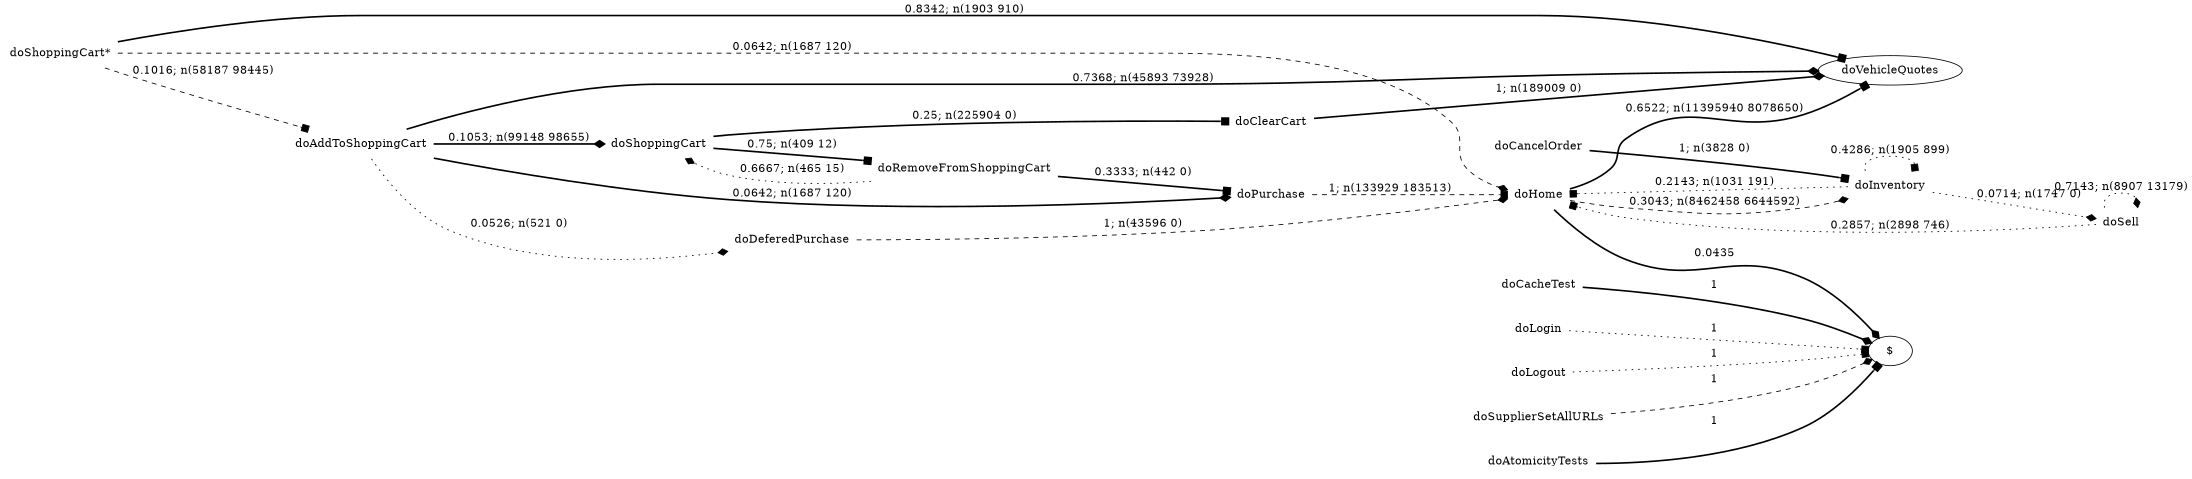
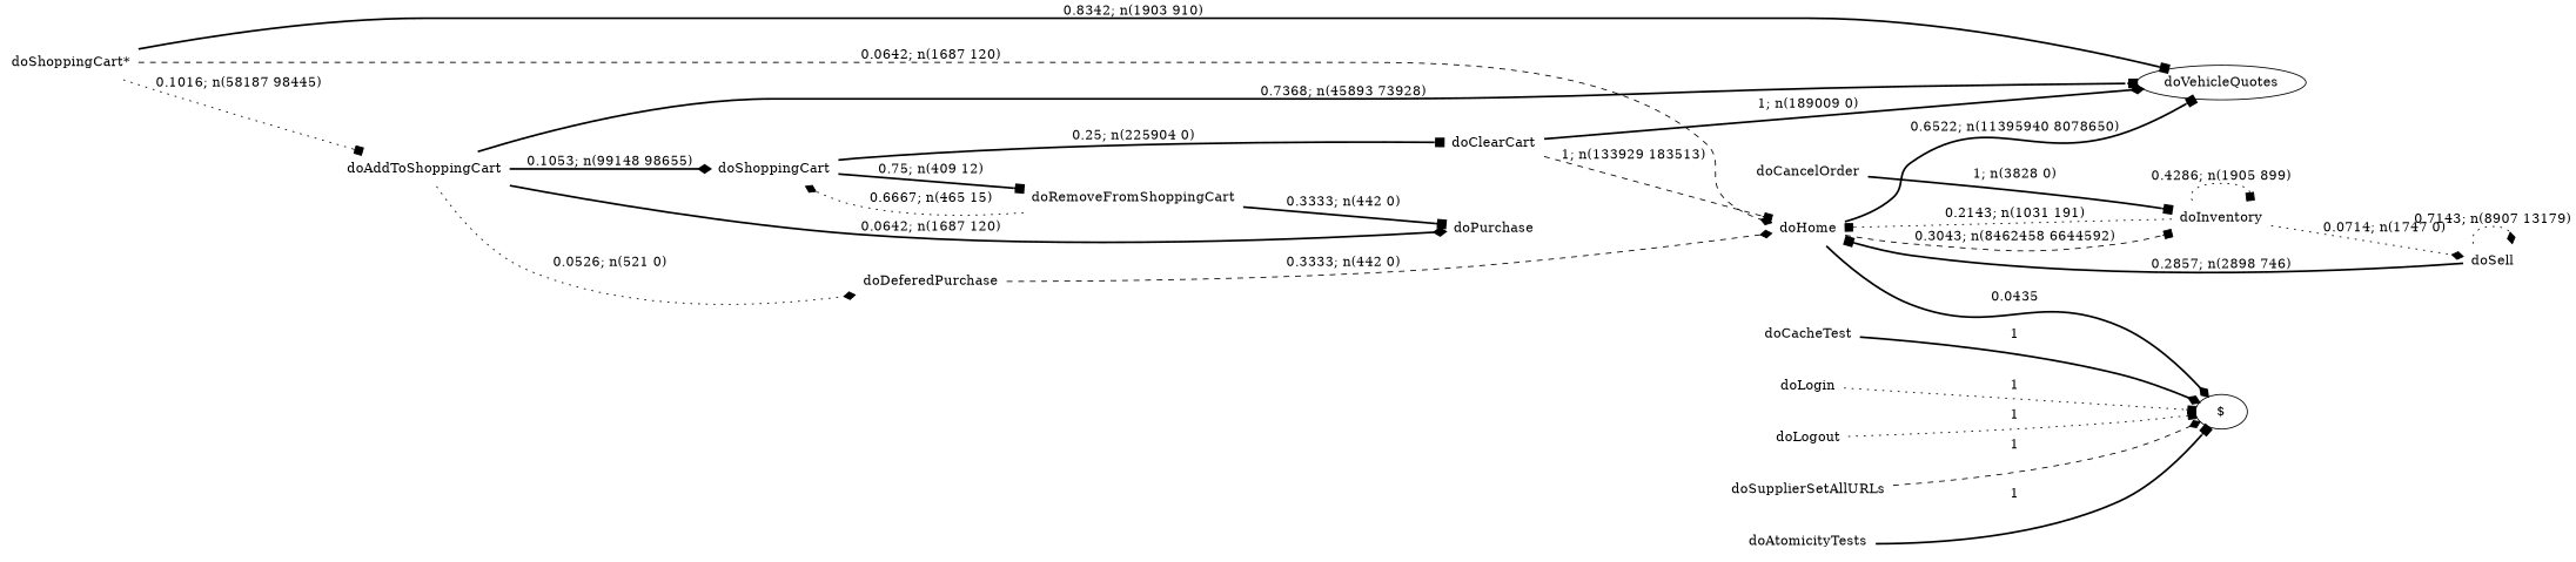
  digraph {
    rankdir=LR
    node [shape=none]
    edge [arrowhead=box style=bold]
    n1 [label="doShoppingCart*"]
    n2 [label=doAddToShoppingCart]
    n3 [label=doHome]
    doVehicleQuotes [shape=""]
    n5 [label=doDeferedPurchase]
    n6 [label=doShoppingCart]
    n7 [label=doPurchase]
    "$" [shape=""]
    n9 [label=doInventory]
    n10 [label=doSupplierSetAllURLs]
    n11 [label=doAtomicityTests]
    n12 [label=doCacheTest]
    n13 [label=doLogin]
    n14 [label=doClearCart]
    n15 [label=doRemoveFromShoppingCart]
    n16 [label=doSell]
    n17 [label=doCancelOrder]
    n18 [label=doLogout]
-   n1 -> n2 [label="0.1016; n(58187 98445)" style=dashed]
+   n1 -> n2 [label="0.1016; n(58187 98445)" style=dotted]
    n1 -> n3 [arrowhead=diamond label="0.0642; n(1687 120)" style=dashed]
    n1 -> doVehicleQuotes [label="0.8342; n(1903 910)"]
-   n2 -> doVehicleQuotes [arrowhead=diamond label="0.7368; n(45893 73928)"]
+   n2 -> doVehicleQuotes [label="0.7368; n(45893 73928)"]
    n2 -> n5 [arrowhead=diamond label="0.0526; n(521 0)" style=dotted]
    n2 -> n6 [arrowhead=diamond label="0.1053; n(99148 98655)"]
    n2 -> n7 [arrowhead=diamond label="0.0642; n(1687 120)"]
    n3 -> doVehicleQuotes [label="0.6522; n(11395940 8078650)"]
    n3 -> "$" [arrowhead=diamond label=0.0435]
-   n3 -> n9 [arrowhead=diamond label="0.3043; n(8462458 6644592)" style=dashed]
-   n5 -> n3 [arrowhead=diamond label="1; n(43596 0)" style=dashed]
+   n3 -> n9 [label="0.3043; n(8462458 6644592)" style=dashed]
+   n5 -> n3 [arrowhead=diamond label="0.3333; n(442 0)" style=dashed]
    n6 -> n14 [label="0.25; n(225904 0)"]
    n6 -> n15 [label="0.75; n(409 12)"]
-   n7 -> n3 [label="1; n(133929 183513)" style=dashed]
+   n14 -> n3 [label="1; n(133929 183513)" style=dashed]
    n9 -> n3 [label="0.2143; n(1031 191)" style=dotted]
    n9 -> n9 [label="0.4286; n(1905 899)" style=dotted]
    n9 -> n16 [arrowhead=diamond label="0.0714; n(1747 0)" style=dotted]
    n10 -> "$" [arrowhead=diamond label=1 style=dashed]
    n11 -> "$" [label=1]
    n12 -> "$" [arrowhead=diamond label=1]
    n13 -> "$" [label=1 style=dotted]
    n14 -> doVehicleQuotes [arrowhead=diamond label="1; n(189009 0)"]
    n15 -> n6 [arrowhead=diamond label="0.6667; n(465 15)" style=dotted]
    n15 -> n7 [label="0.3333; n(442 0)"]
-   n16 -> n3 [label="0.2857; n(2898 746)" style=dotted]
+   n16 -> n3 [label="0.2857; n(2898 746)"]
    n16 -> n16 [arrowhead=diamond label="0.7143; n(8907 13179)" style=dotted]
    n17 -> n9 [label="1; n(3828 0)"]
    n18 -> "$" [label=1 style=dotted]
  }
